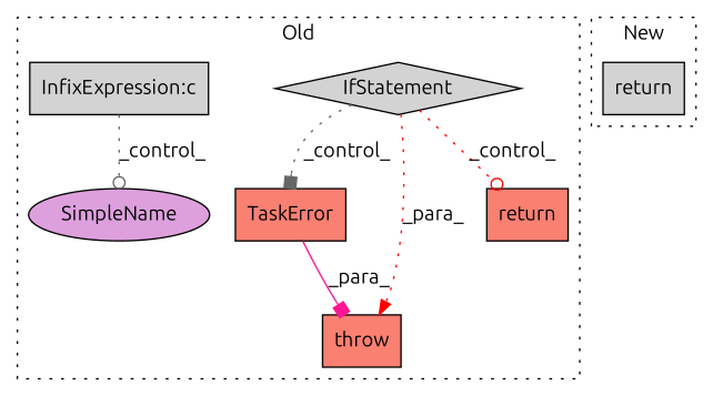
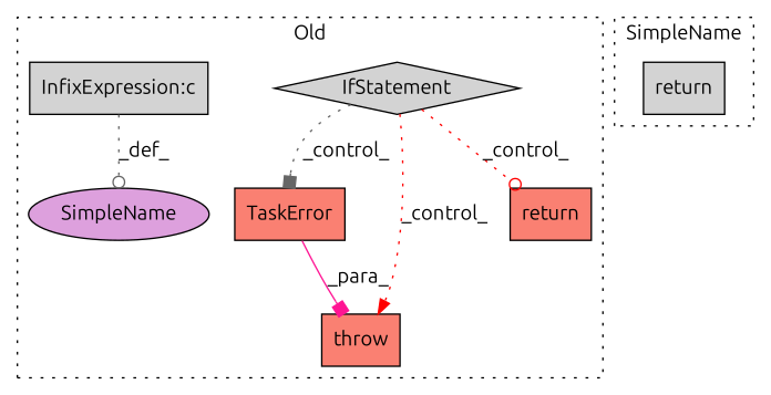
  digraph {
    fontname=Ubuntu
    node [a=41 fillcolor=salmon fontname=Ubuntu l=7 shape=box style=filled]
    edge [arrowhead=box color=gray40 fontname=Ubuntu style=dotted]
    n1 [a=32 l="10,1" label=TaskError s="1515,1598"]
    n2 [a=53 l=6 label=throw s=1509]
    n3 [a=42 fillcolor=plum label=SimpleName shape=ellipse l=""]
    n4 [a=25 fillcolor=lightgrey l="4,2" label=IfStatement s="1486,1499" shape=diamond]
    n5 [label=return s=1611]
    n6 [a=27 fillcolor=lightgrey l=4 label="InfixExpression:c" s=1403]
    n7 [fillcolor=lightgrey label=return s=455]
    subgraph cluster_1 {
      label=Old
      style=dotted
      n1
      n2
      n3
      n4
      n5
      n6
    }
    subgraph cluster_2 {
-     label=New
+     label=SimpleName
      style=dotted
      n7
    }
    n1 -> n2 [color=deeppink label=_para_ style=solid]
    n4 -> n1 [label=_control_]
-   n4 -> n2 [arrowhead=normal color=red label=_para_]
+   n4 -> n2 [arrowhead=normal color=red label=_control_]
    n4 -> n5 [arrowhead=odot color=red label=_control_]
-   n6 -> n3 [arrowhead=odot label=_control_]
+   n6 -> n3 [arrowhead=odot label=_def_]
  }
